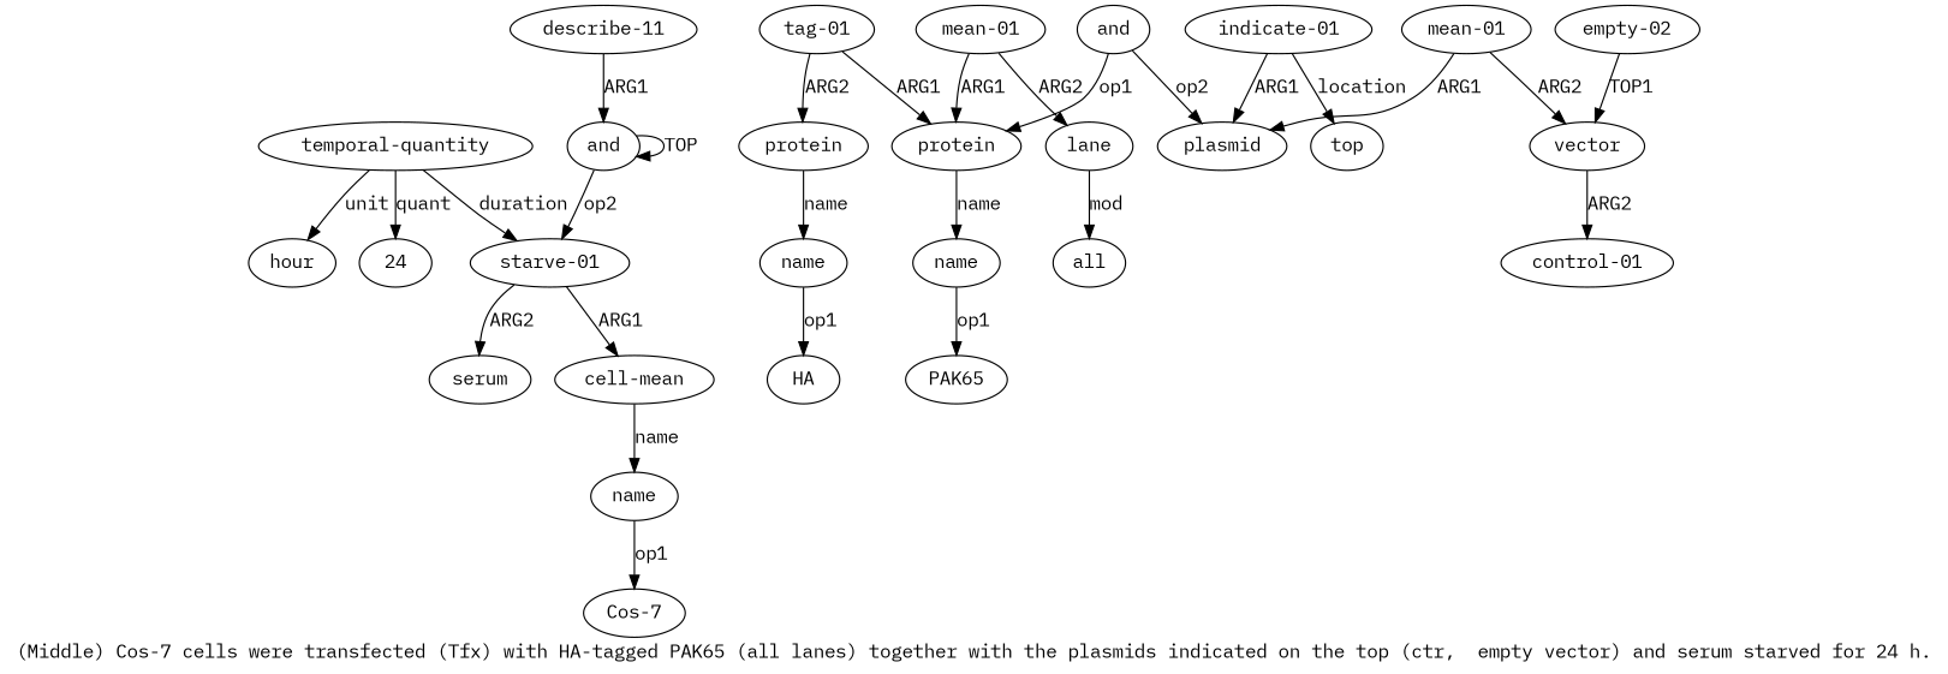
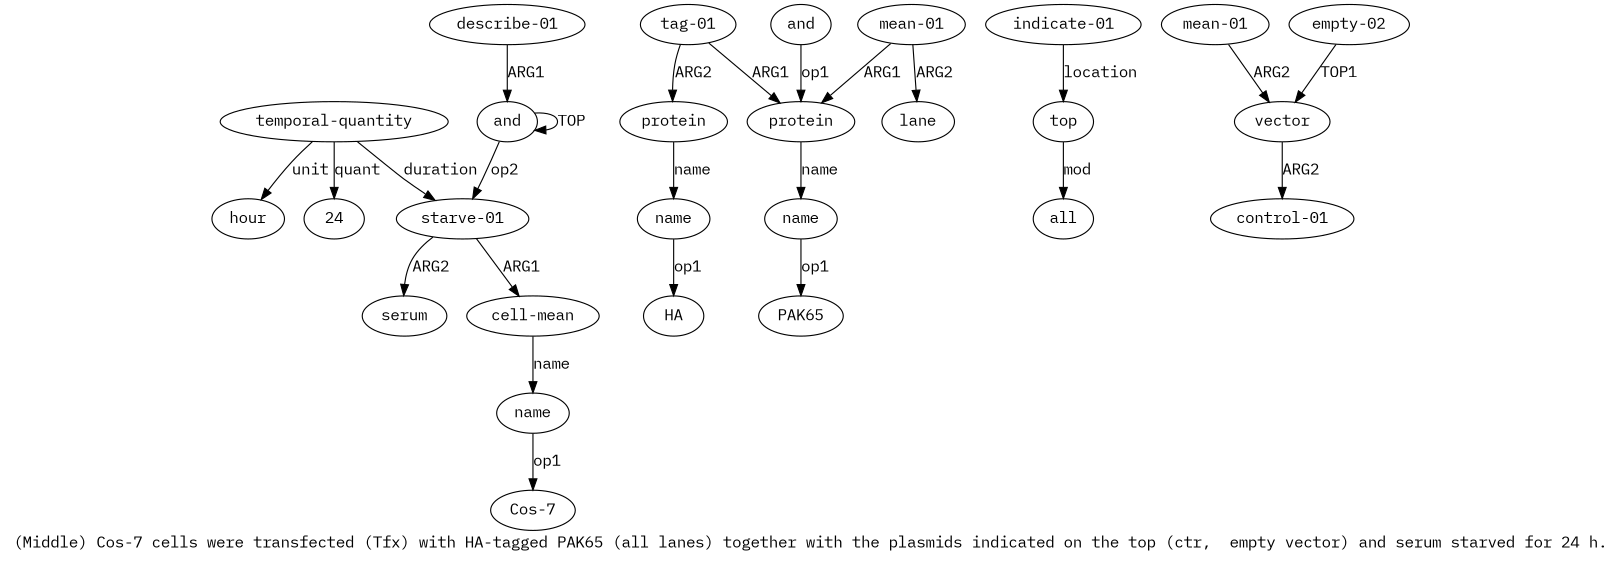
  digraph {
    fontname="IBM Plex Mono"
    label="(Middle) Cos-7 cells were transfected (Tfx) with HA-tagged PAK65 (all lanes) together with the plasmids indicated on the top (ctr,  empty vector) and serum starved for 24 h."
    node [color=black fontname="IBM Plex Mono" gold_ind=-1 gold_label=name test_ind=-1 test_label=name]
    edge [color=black fontname="IBM Plex Mono" gold_label=ARG1 test_label=ARG1]
    n1 [gold_ind=20 gold_label="starve-01" label="starve-01" test_ind=20 test_label="starve-01"]
    n2 [gold_ind=21 gold_label=serum label=serum test_ind=21 test_label=serum]
    n3 [gold_ind=2 gold_label="cell-line" label="cell-mean" test_ind=2 test_label="cell-line"]
    n4 [gold_ind=22 gold_label="temporal-quantity" label="temporal-quantity" test_ind=22 test_label="temporal-quantity"]
    n5 [gold_ind=23 gold_label=hour label=hour test_ind=23 test_label=hour]
    n6 [gold_label=24 label=24 test_label=24]
    n7 [gold_ind=3 label=name test_ind=3]
    n8 [gold_label="Cos-7" label="Cos-7" test_label="Cos-7"]
-   n9 [gold_ind=24 gold_label="describe-01" label="describe-11" test_ind=24 test_label="describe-01"]
+   n9 [gold_ind=24 gold_label="describe-01" label="describe-01" test_ind=24 test_label="describe-01"]
    n10 [gold_ind=0 gold_label=and label=and test_ind=0 test_label=and]
    n11 [gold_label=HA label=HA test_label=HA]
    n12 [gold_label=PAK65 label=PAK65 test_label=PAK65]
    n13 [gold_ind=15 gold_label=top label=top test_ind=15 test_label=top]
    n14 [gold_ind=14 gold_label="indicate-01" label="indicate-01" test_ind=14 test_label="indicate-01"]
-   n15 [gold_ind=13 gold_label=plasmid label=plasmid test_ind=13 test_label=plasmid]
    n16 [gold_ind=17 gold_label=vector label=vector test_ind=17 test_label=vector]
    n17 [gold_ind=18 gold_label="control-01" label="control-01" test_ind=18 test_label="control-01"]
    n18 [gold_ind=16 gold_label="mean-01" label="mean-01" test_ind=16 test_label="mean-01"]
    n19 [gold_ind=11 gold_label=lane label=lane test_ind=11 test_label=lane]
    n20 [gold_ind=12 gold_label=all label=all test_ind=12 test_label=all]
    n21 [gold_ind=10 gold_label="mean-01" label="mean-01" test_ind=10 test_label="mean-01"]
    n22 [gold_ind=5 gold_label=protein label=protein test_ind=5 test_label=protein]
    n23 [gold_ind=6 label=name test_ind=6]
    n24 [gold_ind=19 gold_label="empty-02" label="empty-02" test_ind=19 test_label="empty-02"]
    n25 [gold_ind=4 gold_label=and label=and test_ind=4 test_label=and]
    n26 [gold_ind=7 gold_label="tag-01" label="tag-01" test_ind=7 test_label="tag-01"]
    n27 [gold_ind=8 gold_label=protein label=protein test_ind=8 test_label=protein]
    n28 [gold_ind=9 label=name test_ind=9]
    n1 -> n2 [gold_label=ARG2 label=ARG2 test_label=ARG2]
    n1 -> n3 [label=ARG1]
    n3 -> n7 [gold_label=name label=name test_label=name]
    n4 -> n1 [gold_label=duration label=duration test_label=duration]
    n4 -> n5 [gold_label=unit label=unit test_label=unit]
    n4 -> n6 [gold_label=quant label=quant test_label=quant]
    n7 -> n8 [gold_label=op1 label=op1 test_label=op1]
    n9 -> n10 [label=ARG1]
    n10 -> n1 [gold_label=op2 label=op2 test_label=op2]
    n10 -> n10 [gold_label=TOP label=TOP test_label=TOP]
    n14 -> n13 [gold_label=location label=location test_label=location]
-   n14 -> n15 [label=ARG1]
    n16 -> n17 [gold_label=ARG2 label=ARG2 test_label=ARG2]
-   n18 -> n15 [label=ARG1]
    n18 -> n16 [gold_label=ARG2 label=ARG2 test_label=ARG2]
-   n19 -> n20 [gold_label=mod label=mod test_label=mod]
+   n13 -> n20 [gold_label=mod label=mod test_label=mod]
    n21 -> n19 [gold_label=ARG2 label=ARG2 test_label=ARG2]
    n21 -> n22 [label=ARG1]
    n22 -> n23 [gold_label=name label=name test_label=name]
    n23 -> n12 [gold_label=op1 label=op1 test_label=op1]
    n24 -> n16 [label=TOP1]
-   n25 -> n15 [gold_label=op2 label=op2 test_label=op2]
    n25 -> n22 [gold_label=op1 label=op1 test_label=op1]
    n26 -> n22 [label=ARG1]
    n26 -> n27 [gold_label=ARG2 label=ARG2 test_label=ARG2]
    n27 -> n28 [gold_label=name label=name test_label=name]
    n28 -> n11 [gold_label=op1 label=op1 test_label=op1]
  }
